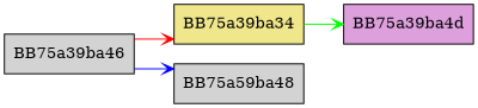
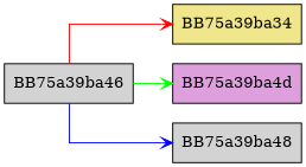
  digraph {
    rankdir=LR
    splines=ortho
    node [fillcolor=lightgrey shape=box style=filled]
    edge [arrowhead=vee]
    BB75a39ba34 [fillcolor=khaki]
    BB75a39ba4d [fillcolor=plum]
    BB75a39ba46
-   BB75a39ba48 [label=BB75a59ba48]
-   BB75a39ba34 -> BB75a39ba4d [color=green]
+   BB75a39ba48
+   BB75a39ba46 -> BB75a39ba4d [color=green]
    BB75a39ba46 -> BB75a39ba34 [color=red]
    BB75a39ba46 -> BB75a39ba48 [color=blue]
  }
